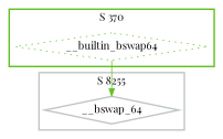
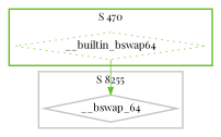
  digraph {
    fontname="Playfair Display"
    node [shape=diamond fontname="Playfair Display"]
    n1 [color="#C0C8C0" label=__bswap_64 style=bold]
    n2 [color="#60C020" label=__builtin_bswap64 style=dotted]
    subgraph cluster_1 {
      color="#C0C8C0"
      label="S 8255"
      style=bold
      n1
    }
    subgraph cluster_2 {
      color="#60C020"
-     label="S 370"
+     label="S 470"
      style=bold
      n2
    }
    n2 -> n1 [color="#60C020" fontname="Playfair Display"]
  }
